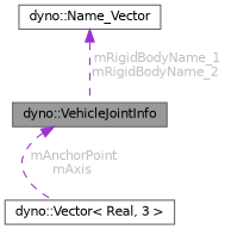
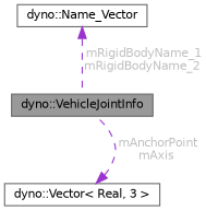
  digraph {
    node [color=gray40 fillcolor=white fontname=Helvetica fontsize=10 shape=box style=filled]
    edge [color=darkorchid3 dir=back fontcolor=grey fontname=Helvetica fontsize=10 labelfontname=Helvetica labelfontsize=10 style=dashed]
    n1 [fillcolor=grey60 fontcolor=black height=0.2 label="dyno::VehicleJointInfo" width=0.4]
    n2 [height=0.2 label="dyno::Name_Vector" width=0.4]
    n3 [height=0.2 label="dyno::Vector\< Real, 3 \>" width=0.4]
    n2 -> n1 [label=" mRigidBodyName_1\nmRigidBodyName_2"]
-   n1 -> n3 [label=" mAnchorPoint\nmAxis"]
+   n3 -> n1 [label=" mAnchorPoint\nmAxis"]
  }
